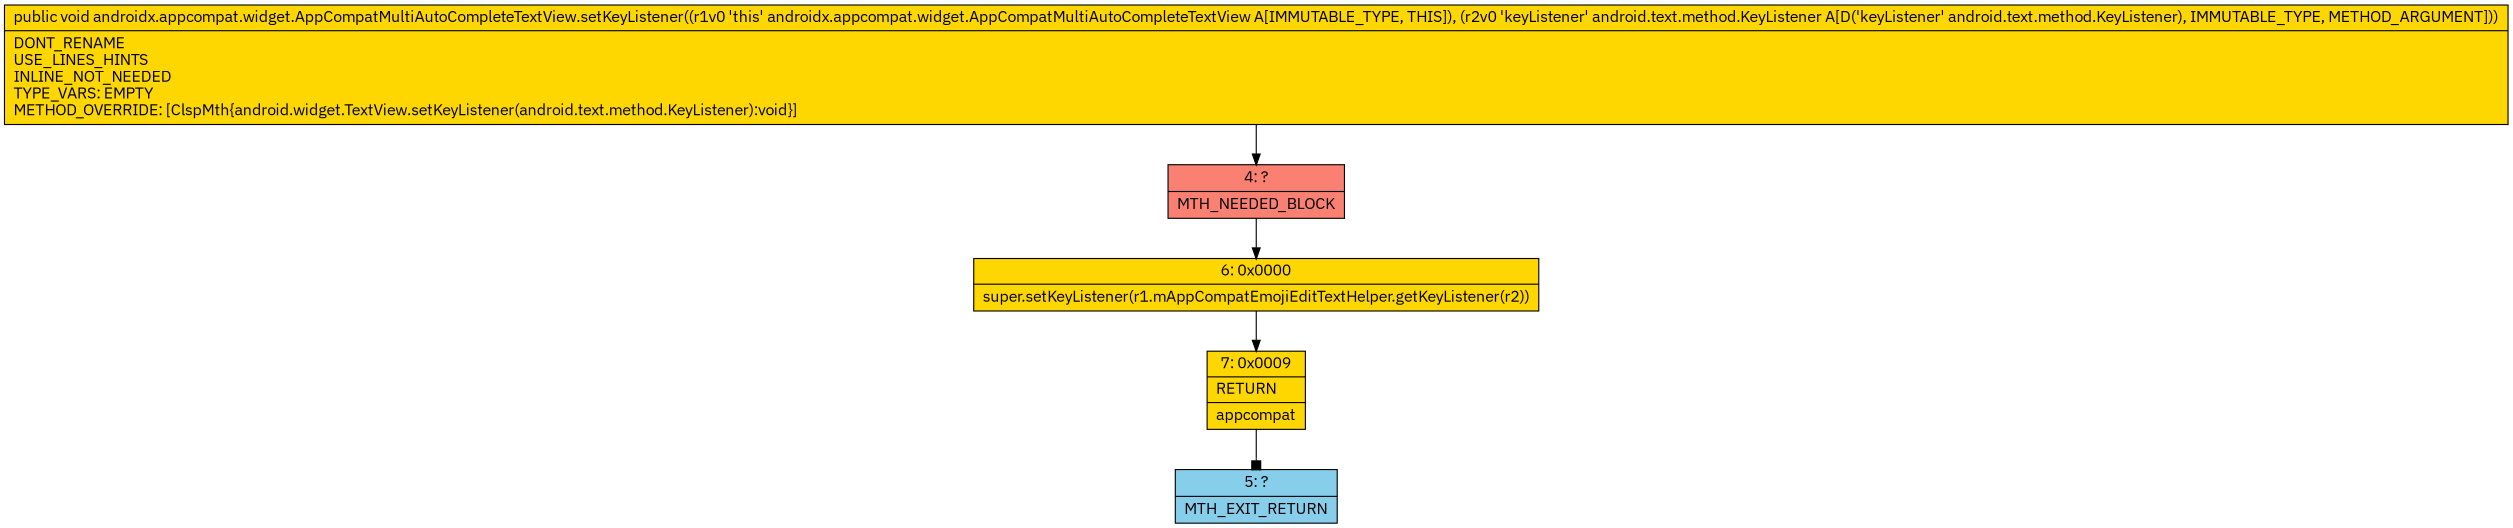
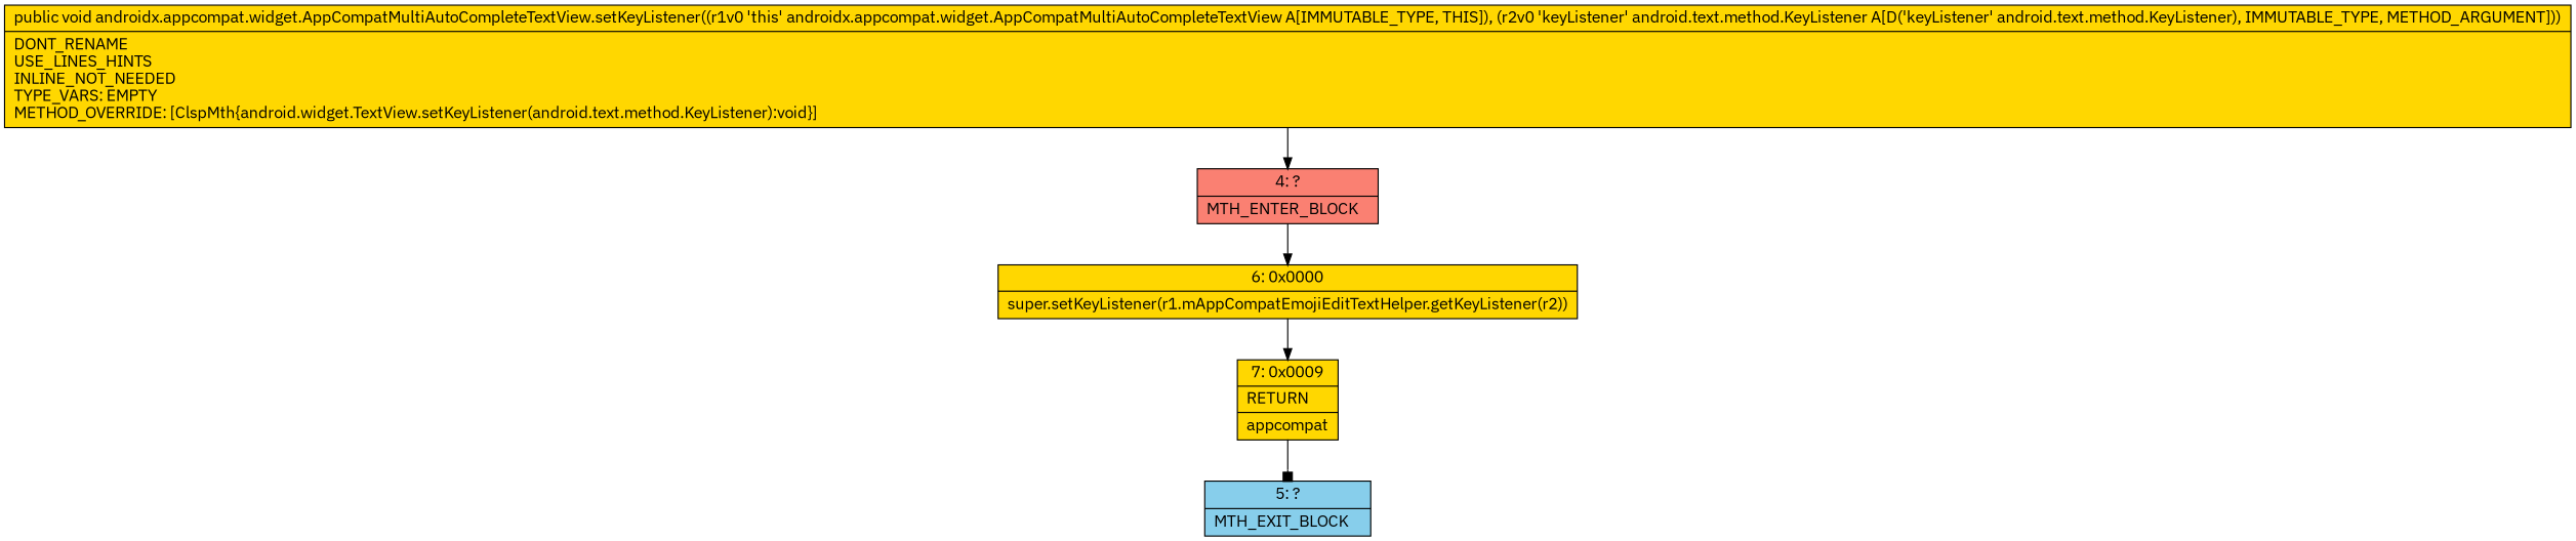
  digraph {
    fontname="IBM Plex Sans"
    node [fillcolor=gold fontname="IBM Plex Sans" shape=record style=filled]
    edge [arrowhead=normal fontname="IBM Plex Sans"]
-   n1 [fillcolor=salmon label="{4\:\ ?|MTH_NEEDED_BLOCK\l}"]
+   n1 [fillcolor=salmon label="{4\:\ ?|MTH_ENTER_BLOCK\l}"]
    n2 [label="{6\:\ 0x0000|super.setKeyListener(r1.mAppCompatEmojiEditTextHelper.getKeyListener(r2))\l}"]
    n3 [label="{7\:\ 0x0009|RETURN\l|appcompat\l}"]
-   n4 [fillcolor=skyblue label="{5\:\ ?|MTH_EXIT_RETURN\l}"]
+   n4 [fillcolor=skyblue label="{5\:\ ?|MTH_EXIT_BLOCK\l}"]
    n5 [label="{public void androidx.appcompat.widget.AppCompatMultiAutoCompleteTextView.setKeyListener((r1v0 'this' androidx.appcompat.widget.AppCompatMultiAutoCompleteTextView A[IMMUTABLE_TYPE, THIS]), (r2v0 'keyListener' android.text.method.KeyListener A[D('keyListener' android.text.method.KeyListener), IMMUTABLE_TYPE, METHOD_ARGUMENT]))  | DONT_RENAME\lUSE_LINES_HINTS\lINLINE_NOT_NEEDED\lTYPE_VARS: EMPTY\lMETHOD_OVERRIDE: [ClspMth\{android.widget.TextView.setKeyListener(android.text.method.KeyListener):void\}]\l}"]
    n1 -> n2
    n2 -> n3
    n3 -> n4 [arrowhead=box]
    n5 -> n1
  }
